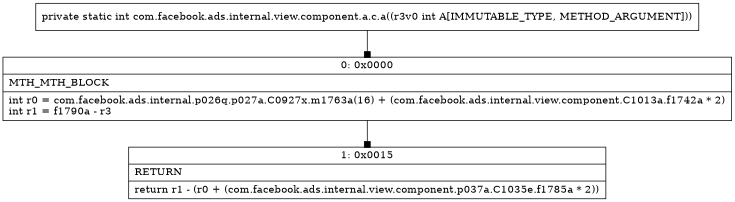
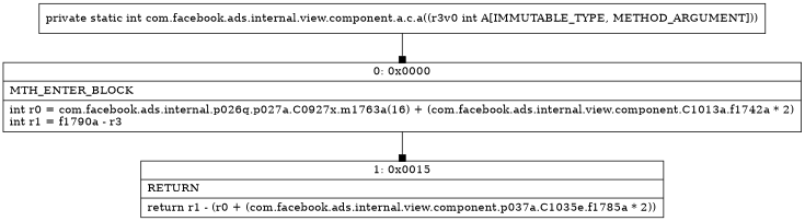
  digraph {
    node [shape=record]
    edge [arrowhead=box]
-   n1 [label="{0\:\ 0x0000|MTH_MTH_BLOCK\l|int r0 = com.facebook.ads.internal.p026q.p027a.C0927x.m1763a(16) + (com.facebook.ads.internal.view.component.C1013a.f1742a * 2)\lint r1 = f1790a \- r3\l}"]
+   n1 [label="{0\:\ 0x0000|MTH_ENTER_BLOCK\l|int r0 = com.facebook.ads.internal.p026q.p027a.C0927x.m1763a(16) + (com.facebook.ads.internal.view.component.C1013a.f1742a * 2)\lint r1 = f1790a \- r3\l}"]
    n2 [label="{1\:\ 0x0015|RETURN\l|return r1 \- (r0 + (com.facebook.ads.internal.view.component.p037a.C1035e.f1785a * 2))\l}"]
    n3 [label="{private static int com.facebook.ads.internal.view.component.a.c.a((r3v0 int A[IMMUTABLE_TYPE, METHOD_ARGUMENT])) }"]
    n1 -> n2
    n3 -> n1
  }
